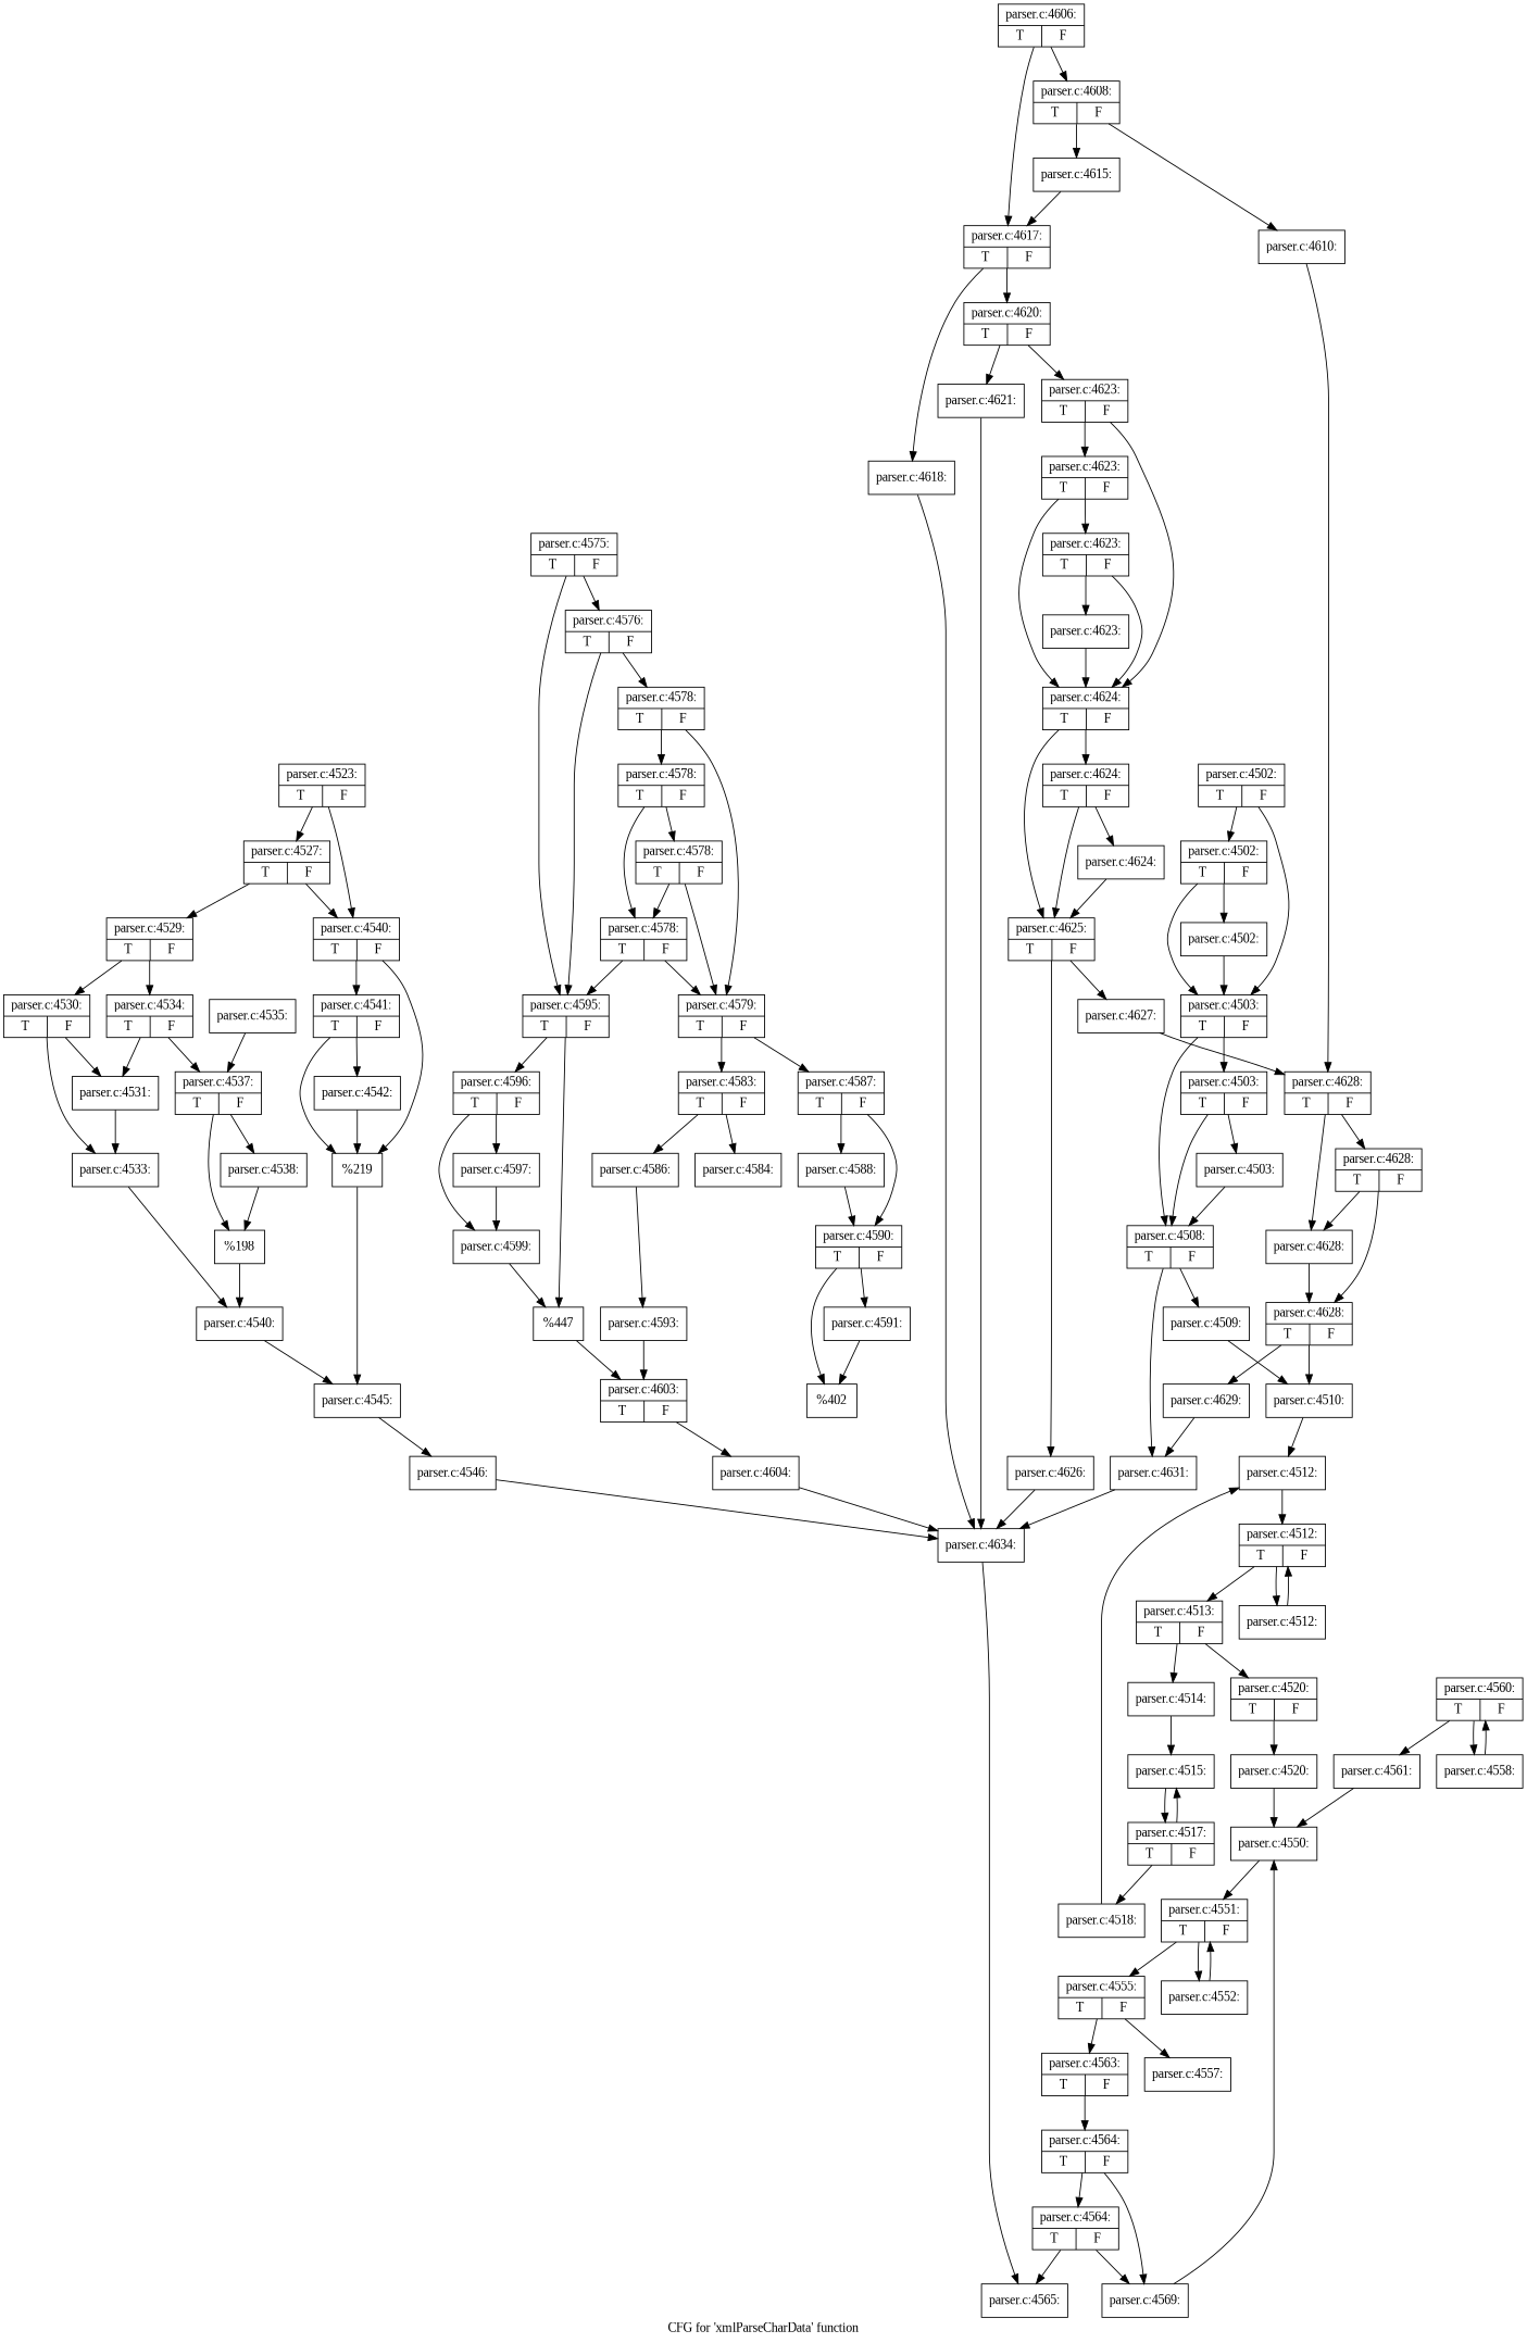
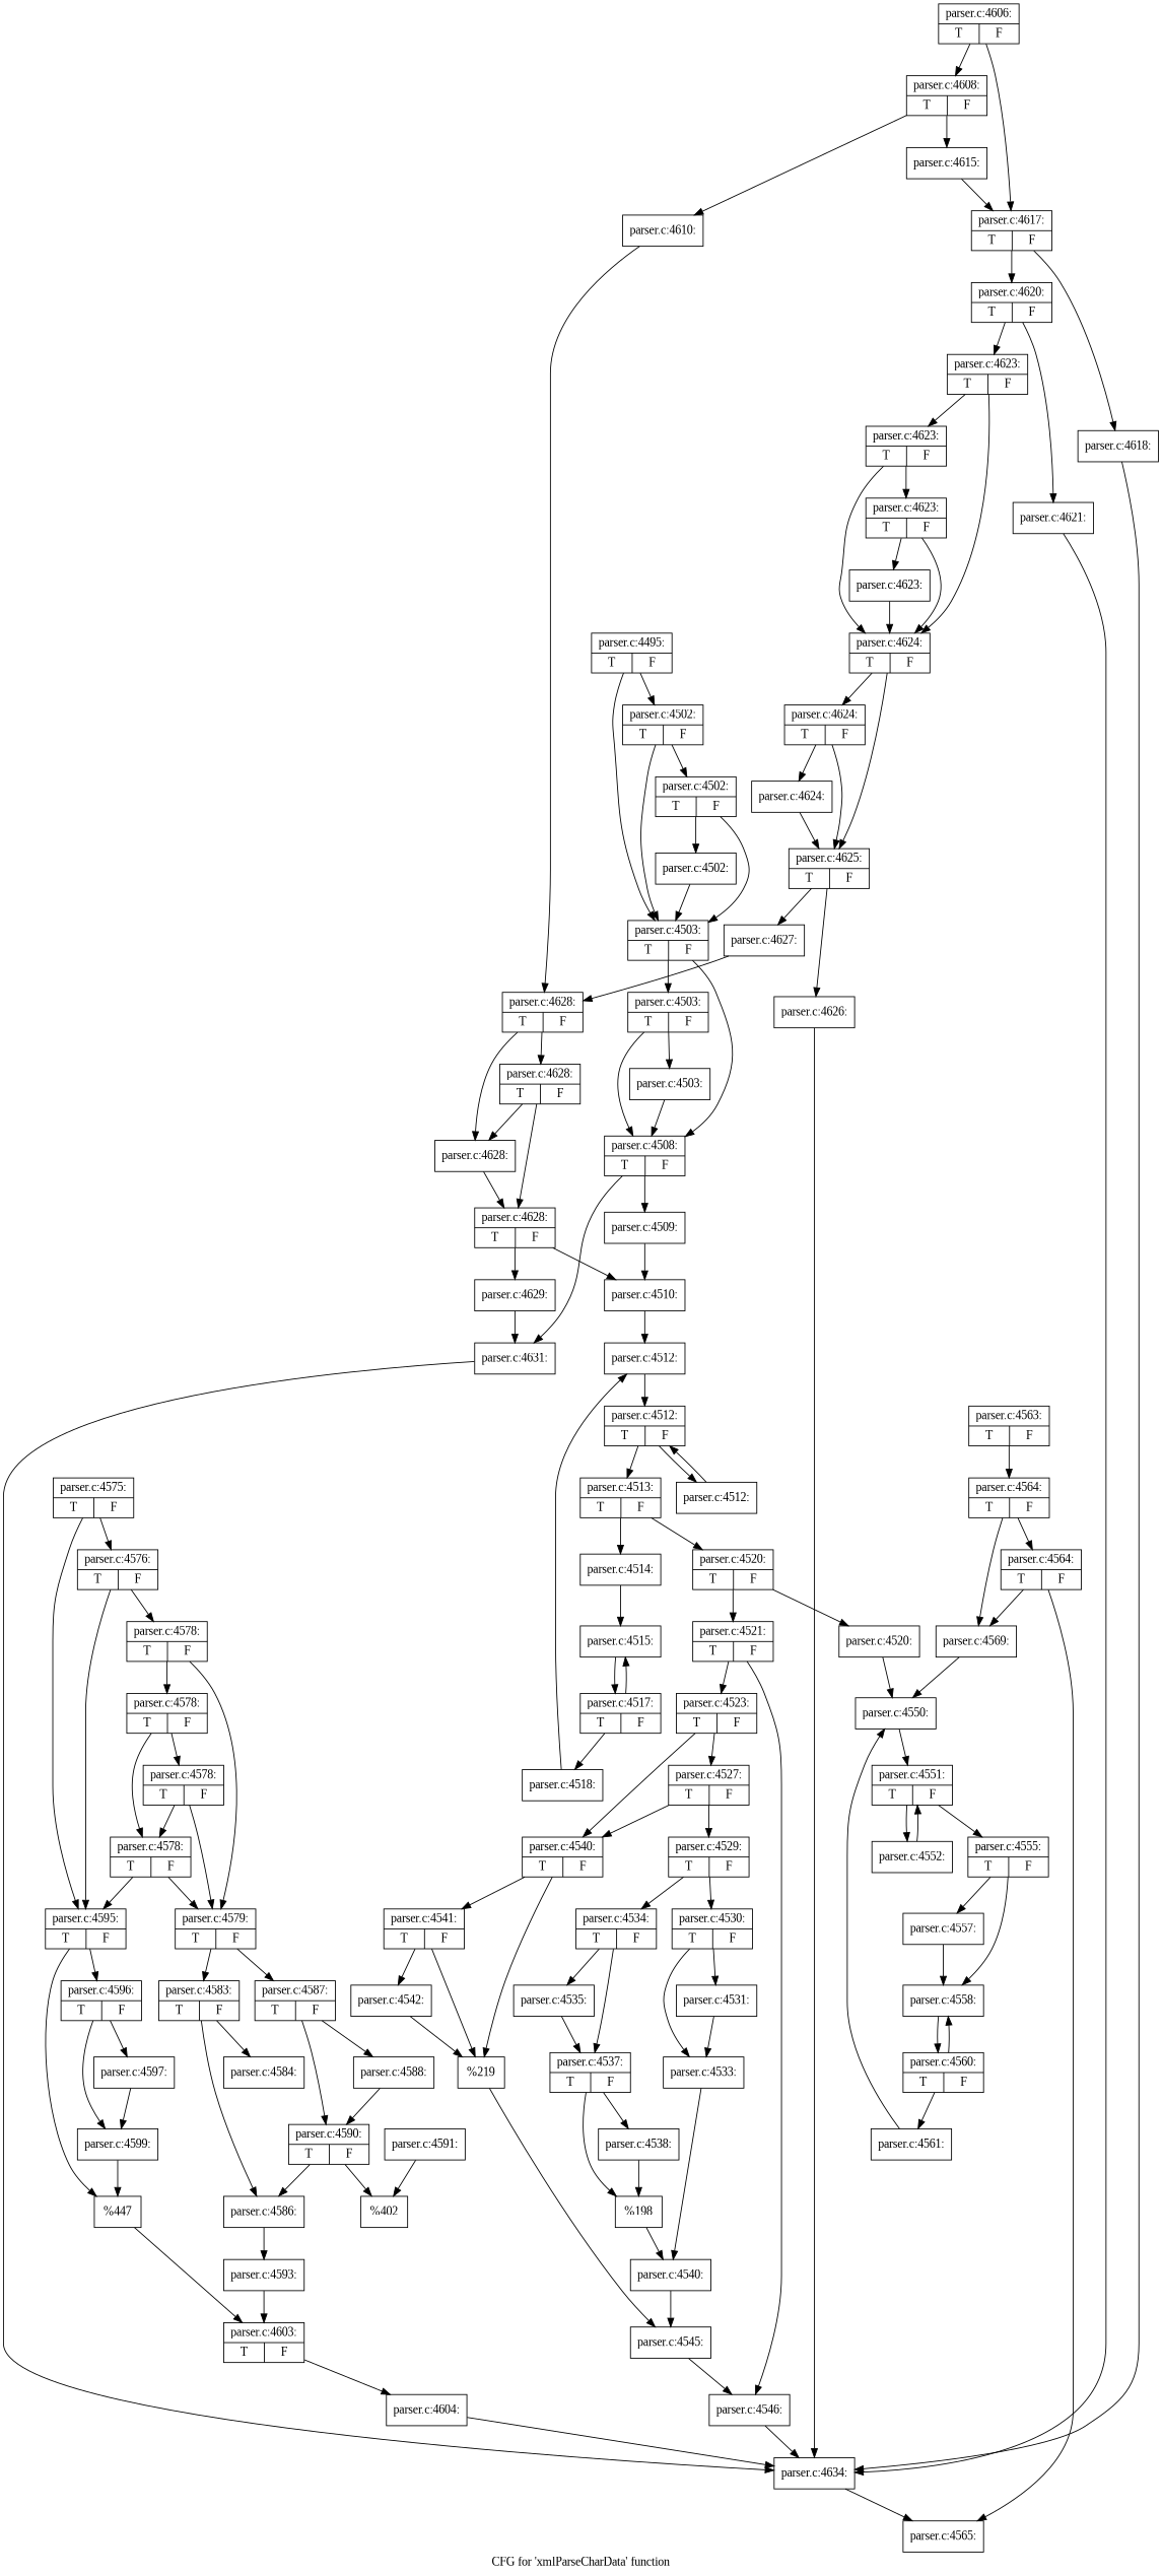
  digraph {
    fontname="Liberation Serif"
    label="CFG for 'xmlParseCharData' function"
    node [fontname="Liberation Serif" shape=record]
    edge [fontname="Liberation Serif"]
+   n1 [label="{parser.c:4495:|{<s0>T|<s1>F}}"]
    n2 [label="{parser.c:4502:|{<s0>T|<s1>F}}"]
    n3 [label="{parser.c:4503:|{<s0>T|<s1>F}}"]
    n4 [label="{parser.c:4502:|{<s0>T|<s1>F}}"]
    n5 [label="{parser.c:4503:|{<s0>T|<s1>F}}"]
    n6 [label="{parser.c:4508:|{<s0>T|<s1>F}}"]
    n7 [label="{parser.c:4502:}"]
    n8 [label="{parser.c:4503:}"]
    n9 [label="{parser.c:4631:}"]
    n10 [label="{parser.c:4509:}"]
    n11 [label="{parser.c:4634:}"]
    n12 [label="{parser.c:4510:}"]
    n13 [label="{parser.c:4565:}"]
    n14 [label="{parser.c:4512:}"]
    n15 [label="{parser.c:4512:|{<s0>T|<s1>F}}"]
    n16 [label="{parser.c:4512:}"]
    n17 [label="{parser.c:4513:|{<s0>T|<s1>F}}"]
    n18 [label="{parser.c:4514:}"]
    n19 [label="{parser.c:4520:|{<s0>T|<s1>F}}"]
    n20 [label="{parser.c:4515:}"]
+   n21 [label="{parser.c:4521:|{<s0>T|<s1>F}}"]
    n22 [label="{parser.c:4520:}"]
    n23 [label="{parser.c:4517:|{<s0>T|<s1>F}}"]
    n24 [label="{parser.c:4523:|{<s0>T|<s1>F}}"]
    n25 [label="{parser.c:4546:}"]
    n26 [label="{parser.c:4550:}"]
    n27 [label="{parser.c:4518:}"]
    n28 [label="{parser.c:4527:|{<s0>T|<s1>F}}"]
    n29 [label="{parser.c:4540:|{<s0>T|<s1>F}}"]
    n30 [label="{parser.c:4551:|{<s0>T|<s1>F}}"]
    n31 [label="{parser.c:4529:|{<s0>T|<s1>F}}"]
    n32 [label="{parser.c:4541:|{<s0>T|<s1>F}}"]
    n33 [label="{%219}"]
    n34 [label="{parser.c:4530:|{<s0>T|<s1>F}}"]
    n35 [label="{parser.c:4534:|{<s0>T|<s1>F}}"]
    n36 [label="{parser.c:4542:}"]
    n37 [label="{parser.c:4545:}"]
    n38 [label="{parser.c:4531:}"]
    n39 [label="{parser.c:4533:}"]
    n40 [label="{parser.c:4535:}"]
    n41 [label="{parser.c:4537:|{<s0>T|<s1>F}}"]
    n42 [label="{parser.c:4540:}"]
    n43 [label="{parser.c:4538:}"]
    n44 [label="{%198}"]
    n45 [label="{parser.c:4552:}"]
    n46 [label="{parser.c:4555:|{<s0>T|<s1>F}}"]
    n47 [label="{parser.c:4557:}"]
    n48 [label="{parser.c:4563:|{<s0>T|<s1>F}}"]
    n49 [label="{parser.c:4558:}"]
    n50 [label="{parser.c:4564:|{<s0>T|<s1>F}}"]
    n51 [label="{parser.c:4560:|{<s0>T|<s1>F}}"]
    n52 [label="{parser.c:4564:|{<s0>T|<s1>F}}"]
    n53 [label="{parser.c:4569:}"]
    n54 [label="{parser.c:4561:}"]
    n55 [label="{parser.c:4575:|{<s0>T|<s1>F}}"]
    n56 [label="{parser.c:4576:|{<s0>T|<s1>F}}"]
    n57 [label="{parser.c:4595:|{<s0>T|<s1>F}}"]
    n58 [label="{parser.c:4606:|{<s0>T|<s1>F}}"]
    n59 [label="{parser.c:4608:|{<s0>T|<s1>F}}"]
    n60 [label="{parser.c:4617:|{<s0>T|<s1>F}}"]
    n61 [label="{parser.c:4578:|{<s0>T|<s1>F}}"]
    n62 [label="{parser.c:4596:|{<s0>T|<s1>F}}"]
    n63 [label="{%447}"]
    n64 [label="{parser.c:4610:}"]
    n65 [label="{parser.c:4615:}"]
    n66 [label="{parser.c:4618:}"]
    n67 [label="{parser.c:4620:|{<s0>T|<s1>F}}"]
    n68 [label="{parser.c:4579:|{<s0>T|<s1>F}}"]
    n69 [label="{parser.c:4578:|{<s0>T|<s1>F}}"]
    n70 [label="{parser.c:4597:}"]
    n71 [label="{parser.c:4599:}"]
    n72 [label="{parser.c:4603:|{<s0>T|<s1>F}}"]
    n73 [label="{parser.c:4583:|{<s0>T|<s1>F}}"]
    n74 [label="{parser.c:4587:|{<s0>T|<s1>F}}"]
    n75 [label="{parser.c:4578:|{<s0>T|<s1>F}}"]
    n76 [label="{parser.c:4578:|{<s0>T|<s1>F}}"]
    n77 [label="{parser.c:4584:}"]
    n78 [label="{parser.c:4586:}"]
    n79 [label="{parser.c:4588:}"]
    n80 [label="{parser.c:4590:|{<s0>T|<s1>F}}"]
    n81 [label="{parser.c:4593:}"]
    n82 [label="{parser.c:4591:}"]
    n83 [label="{%402}"]
    n84 [label="{parser.c:4604:}"]
    n85 [label="{parser.c:4628:|{<s0>T|<s1>F}}"]
    n86 [label="{parser.c:4621:}"]
    n87 [label="{parser.c:4623:|{<s0>T|<s1>F}}"]
    n88 [label="{parser.c:4628:|{<s0>T|<s1>F}}"]
    n89 [label="{parser.c:4628:}"]
    n90 [label="{parser.c:4628:|{<s0>T|<s1>F}}"]
    n91 [label="{parser.c:4623:|{<s0>T|<s1>F}}"]
    n92 [label="{parser.c:4624:|{<s0>T|<s1>F}}"]
    n93 [label="{parser.c:4623:|{<s0>T|<s1>F}}"]
    n94 [label="{parser.c:4624:|{<s0>T|<s1>F}}"]
    n95 [label="{parser.c:4625:|{<s0>T|<s1>F}}"]
    n96 [label="{parser.c:4623:}"]
    n97 [label="{parser.c:4624:}"]
    n98 [label="{parser.c:4626:}"]
    n99 [label="{parser.c:4627:}"]
    n100 [label="{parser.c:4629:}"]
+   n1 -> n2
+   n1 -> n3
    n2 -> n3
    n2 -> n4
    n3 -> n5
    n3 -> n6
    n4 -> n3
    n4 -> n7
    n5 -> n6
    n5 -> n8
    n6 -> n9
    n6 -> n10
    n7 -> n3
    n8 -> n6
    n9 -> n11
    n10 -> n12
    n11 -> n13
    n12 -> n14
    n14 -> n15
    n15 -> n16
    n15 -> n17
    n16 -> n15
    n17 -> n18
    n17 -> n19
    n18 -> n20
+   n19 -> n21
    n19 -> n22
    n20 -> n23
+   n21 -> n24
+   n21 -> n25
    n22 -> n26
    n23 -> n20
    n23 -> n27
    n24 -> n28
    n24 -> n29
    n25 -> n11
    n26 -> n30
    n27 -> n14
    n28 -> n29
    n28 -> n31
    n29 -> n32
    n29 -> n33
    n30 -> n45
    n30 -> n46
    n31 -> n34
    n31 -> n35
    n32 -> n33
    n32 -> n36
    n33 -> n37
    n34 -> n38
    n34 -> n39
-   n35 -> n38
+   n35 -> n40
    n35 -> n41
    n36 -> n33
    n37 -> n25
    n38 -> n39
    n39 -> n42
    n40 -> n41
    n41 -> n43
    n41 -> n44
    n42 -> n37
    n43 -> n44
    n44 -> n42
    n45 -> n30
    n46 -> n47
-   n46 -> n48
+   n46 -> n49
+   n47 -> n49
    n48 -> n50
    n49 -> n51
    n50 -> n52
    n50 -> n53
    n51 -> n49
    n51 -> n54
    n52 -> n13
    n52 -> n53
    n53 -> n26
    n54 -> n26
    n55 -> n56
    n55 -> n57
    n56 -> n57
    n56 -> n61
    n57 -> n62
    n57 -> n63
    n58 -> n59
    n58 -> n60
    n59 -> n64
    n59 -> n65
    n60 -> n66
    n60 -> n67
    n61 -> n68
    n61 -> n69
    n62 -> n70
    n62 -> n71
    n63 -> n72
    n64 -> n85
    n65 -> n60
    n66 -> n11
    n67 -> n86
    n67 -> n87
    n68 -> n73
    n68 -> n74
    n69 -> n75
    n69 -> n76
    n70 -> n71
    n71 -> n63
    n72 -> n84
    n73 -> n77
    n73 -> n78
    n74 -> n79
    n74 -> n80
    n75 -> n68
    n75 -> n76
    n76 -> n57
    n76 -> n68
    n78 -> n81
    n79 -> n80
-   n80 -> n82
+   n80 -> n78
    n80 -> n83
    n81 -> n72
    n82 -> n83
    n84 -> n11
    n85 -> n88
    n85 -> n89
    n86 -> n11
    n87 -> n91
    n87 -> n92
    n88 -> n89
    n88 -> n90
    n89 -> n90
    n90 -> n12
    n90 -> n100
    n91 -> n92
    n91 -> n93
    n92 -> n94
    n92 -> n95
    n93 -> n92
    n93 -> n96
    n94 -> n95
    n94 -> n97
    n95 -> n98
    n95 -> n99
    n96 -> n92
    n97 -> n95
    n98 -> n11
    n99 -> n85
    n100 -> n9
  }
